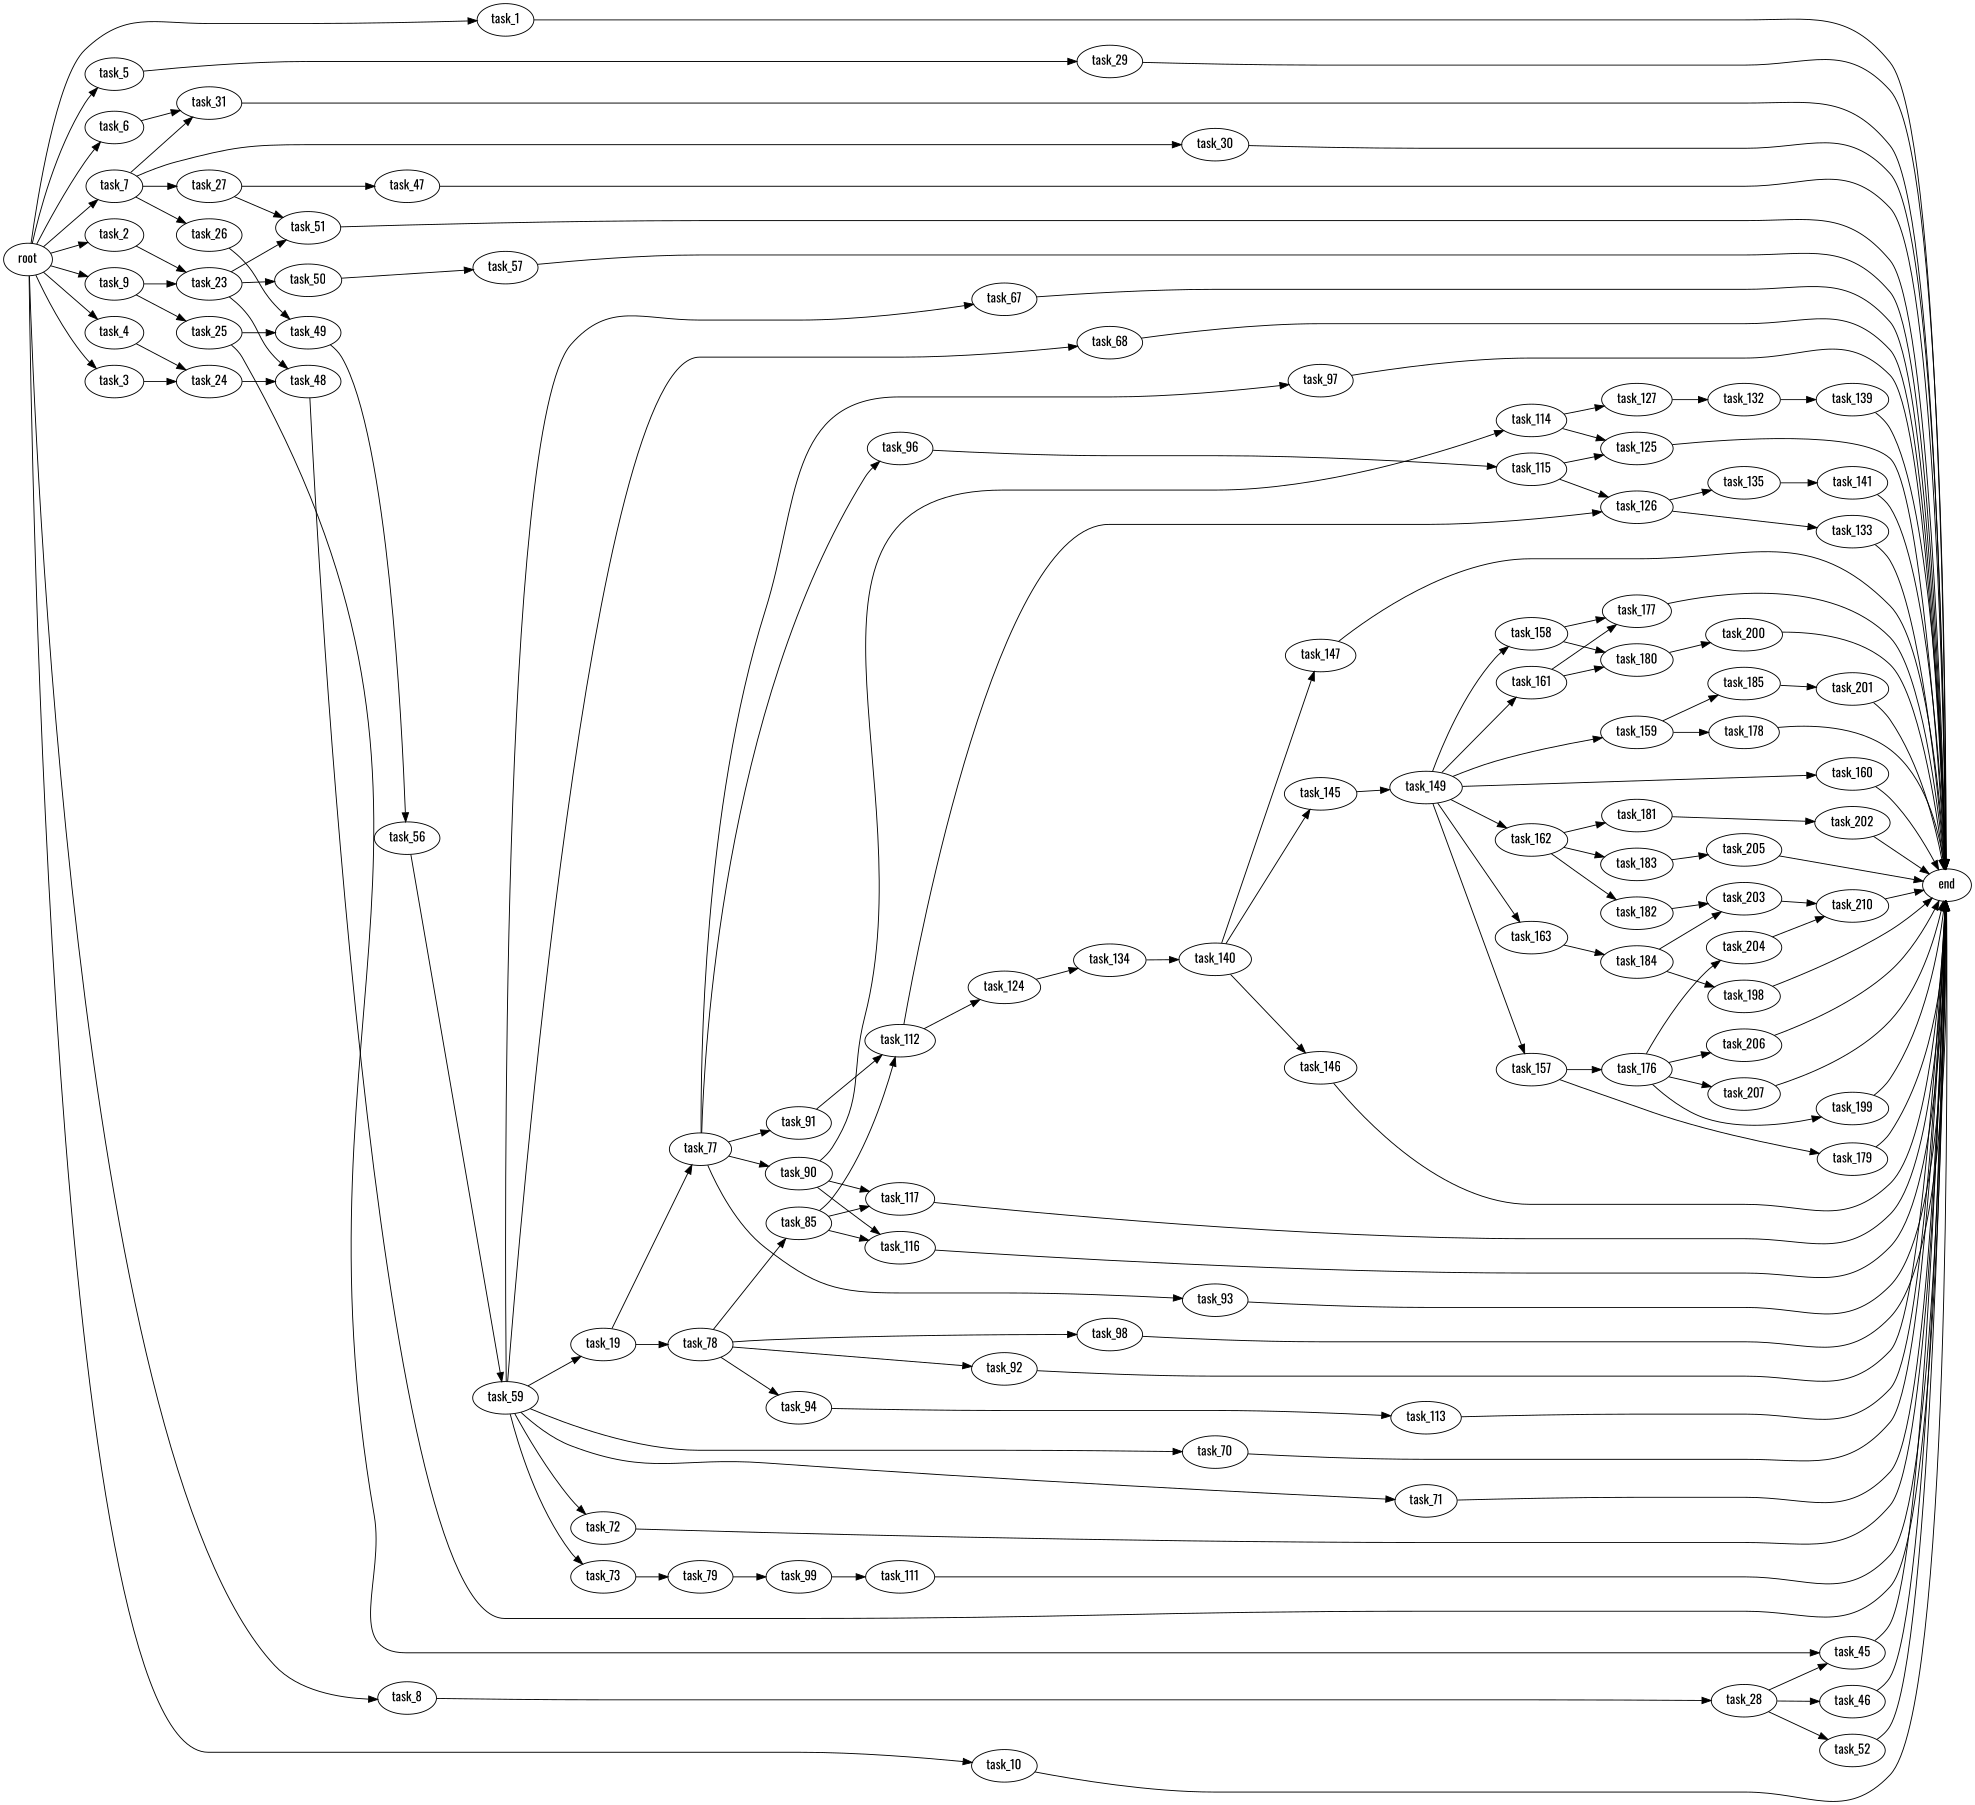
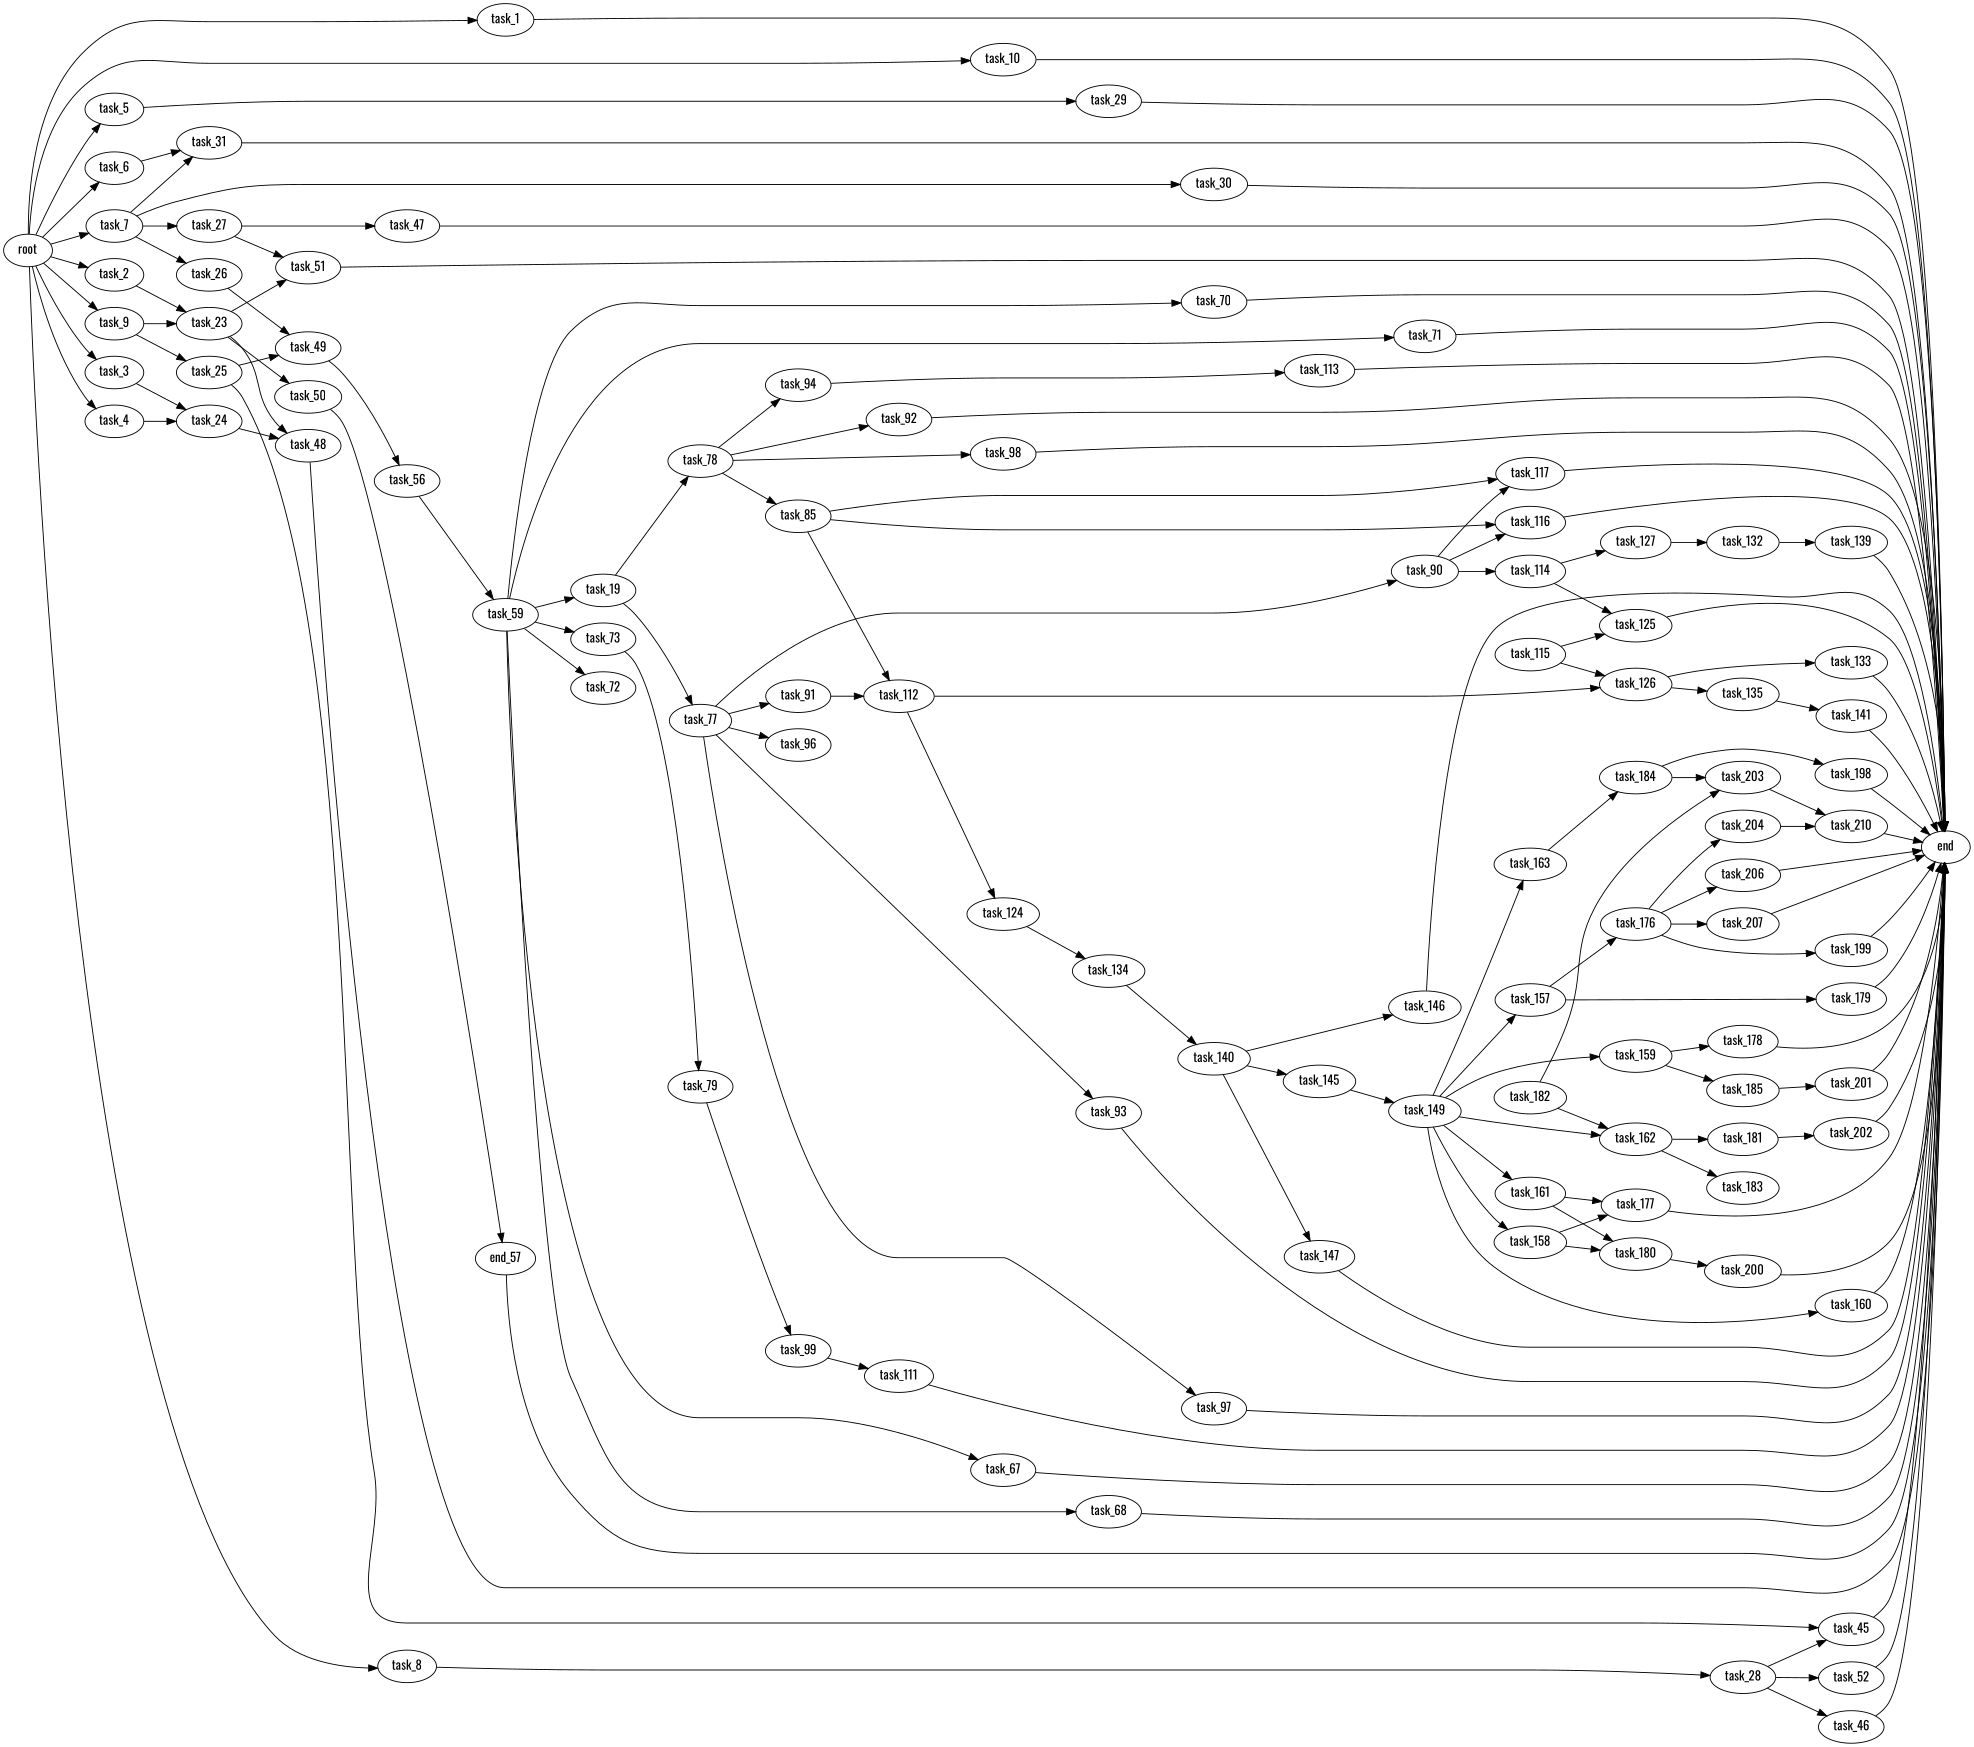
  digraph {
    fontname=Oswald
    rankdir=LR
    node [fontname=Oswald]
    edge [fontname=Oswald]
    root
    task_1
    task_2
    task_3
    task_4
    task_5
    task_6
    task_7
    task_8
    task_9
    task_10
    end
    task_23
    task_24
    task_29
    task_31
    task_26
    task_27
    task_30
    task_28
    task_25
    task_48
    task_50
    task_51
    task_49
    task_47
    task_45
    task_46
    task_52
-   task_57
+   task_57 [label=end_57]
    task_56
    task_59
    task_67
    task_68
    n35 [label=task_19]
    task_70
    task_71
    task_72
    task_73
    task_77
    task_78
    task_79
    task_90
    task_91
    task_93
    task_96
    task_97
    task_92
    task_94
    n50 [label=task_85]
    task_98
    task_99
    task_114
    task_116
    task_117
    task_112
    task_115
    task_113
    task_111
    task_125
    task_127
    task_124
    task_126
    task_134
    task_133
    task_135
    task_132
    task_140
    task_141
    task_139
    task_145
    task_146
    task_147
    task_149
    task_157
    task_158
    task_159
    task_160
    task_161
    task_162
    task_163
    task_176
    task_179
    task_177
    task_180
    task_178
    task_185
    task_181
    task_182
    task_183
    task_184
    task_199
    task_204
    task_206
    task_207
    task_200
    task_201
    task_202
    task_203
-   task_205
    task_198
    task_210
    root -> task_1
    root -> task_2
    root -> task_3
    root -> task_4
    root -> task_5
    root -> task_6
    root -> task_7
    root -> task_8
    root -> task_9
    root -> task_10
    task_1 -> end
    task_2 -> task_23
    task_3 -> task_24
    task_4 -> task_24
    task_5 -> task_29
    task_6 -> task_31
    task_7 -> task_31
    task_7 -> task_26
    task_7 -> task_27
    task_7 -> task_30
    task_8 -> task_28
    task_9 -> task_23
    task_9 -> task_25
    task_10 -> end
    task_23 -> task_48
    task_23 -> task_50
    task_23 -> task_51
    task_24 -> task_48
    task_29 -> end
    task_31 -> end
    task_26 -> task_49
    task_27 -> task_51
    task_27 -> task_47
    task_30 -> end
    task_28 -> task_45
    task_28 -> task_46
    task_28 -> task_52
    task_25 -> task_49
    task_25 -> task_45
    task_48 -> end
    task_50 -> task_57
    task_51 -> end
    task_49 -> task_56
    task_47 -> end
    task_45 -> end
    task_46 -> end
    task_52 -> end
    task_57 -> end
    task_56 -> task_59
    task_59 -> task_67
    task_59 -> task_68
    task_59 -> n35
    task_59 -> task_70
    task_59 -> task_71
    task_59 -> task_72
    task_59 -> task_73
    task_67 -> end
    task_68 -> end
    n35 -> task_77
    n35 -> task_78
    task_70 -> end
    task_71 -> end
-   task_72 -> end
    task_73 -> task_79
    task_77 -> task_90
    task_77 -> task_91
    task_77 -> task_93
    task_77 -> task_96
    task_77 -> task_97
    task_78 -> task_92
    task_78 -> task_94
    task_78 -> n50
    task_78 -> task_98
    task_79 -> task_99
    task_90 -> task_114
    task_90 -> task_116
    task_90 -> task_117
    task_91 -> task_112
    task_93 -> end
-   task_96 -> task_115
    task_97 -> end
    task_92 -> end
    task_94 -> task_113
    n50 -> task_116
    n50 -> task_117
    n50 -> task_112
    task_98 -> end
    task_99 -> task_111
    task_114 -> task_125
    task_114 -> task_127
    task_116 -> end
    task_117 -> end
    task_112 -> task_124
    task_112 -> task_126
    task_115 -> task_125
    task_115 -> task_126
    task_113 -> end
    task_111 -> end
    task_125 -> end
    task_127 -> task_132
    task_124 -> task_134
    task_126 -> task_133
    task_126 -> task_135
    task_134 -> task_140
    task_133 -> end
    task_135 -> task_141
    task_132 -> task_139
    task_140 -> task_145
    task_140 -> task_146
    task_140 -> task_147
    task_141 -> end
    task_139 -> end
    task_145 -> task_149
    task_146 -> end
    task_147 -> end
    task_149 -> task_157
    task_149 -> task_158
    task_149 -> task_159
    task_149 -> task_160
    task_149 -> task_161
    task_149 -> task_162
    task_149 -> task_163
    task_157 -> task_176
    task_157 -> task_179
    task_158 -> task_177
    task_158 -> task_180
    task_159 -> task_178
    task_159 -> task_185
    task_160 -> end
    task_161 -> task_177
    task_161 -> task_180
    task_162 -> task_181
-   task_162 -> task_182
+   task_182 -> task_162
    task_162 -> task_183
    task_163 -> task_184
    task_176 -> task_199
    task_176 -> task_204
    task_176 -> task_206
    task_176 -> task_207
    task_179 -> end
    task_177 -> end
    task_180 -> task_200
    task_178 -> end
    task_185 -> task_201
    task_181 -> task_202
    task_182 -> task_203
-   task_183 -> task_205
    task_184 -> task_203
    task_184 -> task_198
    task_199 -> end
    task_204 -> task_210
    task_206 -> end
    task_207 -> end
    task_200 -> end
    task_201 -> end
    task_202 -> end
    task_203 -> task_210
-   task_205 -> end
    task_198 -> end
    task_210 -> end
  }
